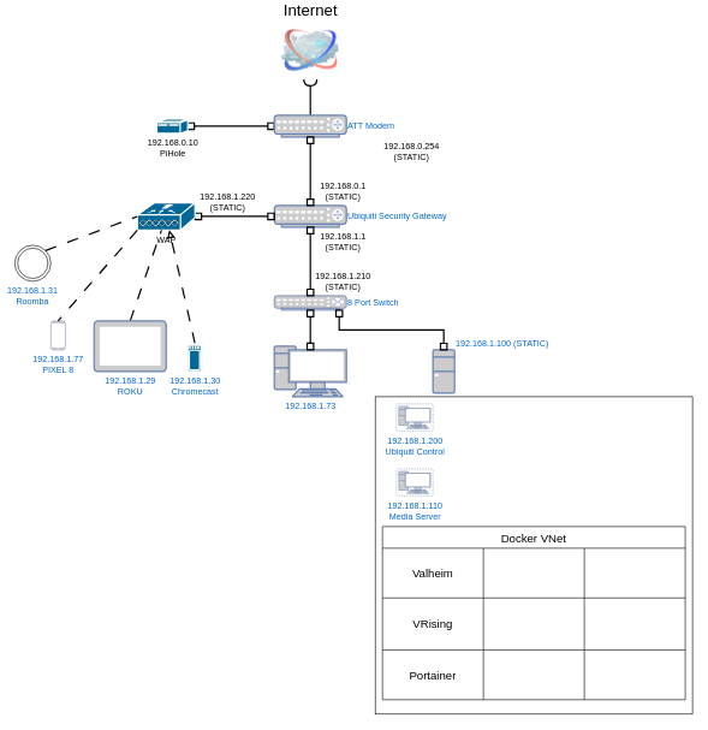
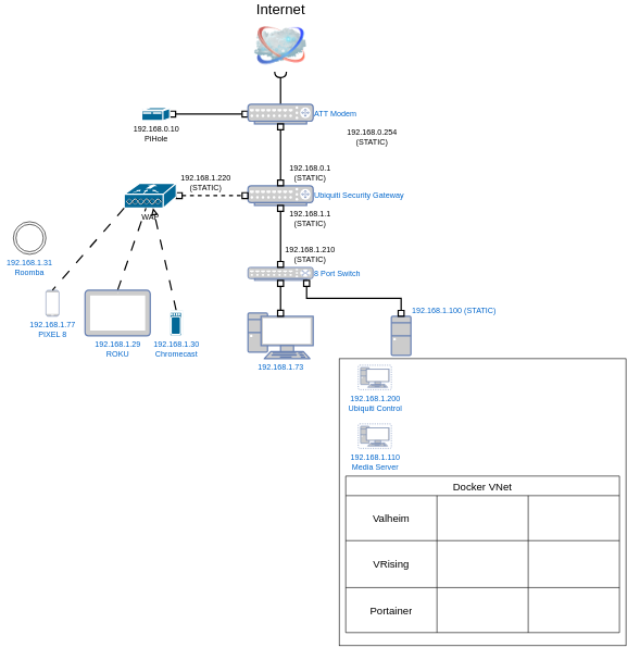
  <mxCell id="0" />
  <mxCell id="1" parent="0" />
  <mxCell id="2" value="" style="rounded=0;whiteSpace=wrap;html=1;fillColor=none;" vertex="1" parent="1"><mxGeometry x="520" y="540" width="440" height="440" as="geometry" /></mxCell>
  <mxCell id="3" value="Internet" style="image;html=1;labelBackgroundColor=#ffffff;image=img/lib/clip_art/networking/Cloud_128x128.png;rounded=1;shadow=0;comic=0;strokeWidth=2;fontSize=22;labelPosition=center;verticalLabelPosition=top;align=center;verticalAlign=bottom;" parent="1" vertex="1"><mxGeometry x="390" y="20" width="80" height="80" as="geometry" /></mxCell>
  <mxCell id="4" style="edgeStyle=orthogonalEdgeStyle;rounded=0;orthogonalLoop=1;jettySize=auto;html=1;exitX=0;exitY=0.5;exitDx=0;exitDy=0;exitPerimeter=0;endArrow=box;endFill=0;startArrow=box;startFill=0;strokeWidth=2;entryX=1;entryY=0.5;entryDx=0;entryDy=0;entryPerimeter=0;" parent="1" source="6" target="32" edge="1"><mxGeometry relative="1" as="geometry"><mxPoint x="270" y="165" as="targetPoint" /></mxGeometry></mxCell>
  <mxCell id="5" style="edgeStyle=orthogonalEdgeStyle;rounded=0;orthogonalLoop=1;jettySize=auto;html=1;exitX=0.5;exitY=0;exitDx=0;exitDy=0;exitPerimeter=0;strokeWidth=2;endArrow=halfCircle;endFill=0;" parent="1" source="6" target="3" edge="1"><mxGeometry relative="1" as="geometry" /></mxCell>
  <mxCell id="6" value="ATT Modem" style="fontColor=#0066CC;verticalAlign=middle;verticalLabelPosition=middle;labelPosition=right;align=left;html=1;outlineConnect=0;fillColor=#CCCCCC;strokeColor=#6881B3;gradientColor=none;gradientDirection=north;strokeWidth=2;shape=mxgraph.networks.router;" parent="1" vertex="1"><mxGeometry x="380" y="150" width="100" height="30" as="geometry" /></mxCell>
  <mxCell id="7" value="8 Port Switch" style="fontColor=#0066CC;verticalAlign=middle;verticalLabelPosition=middle;labelPosition=right;align=left;html=1;outlineConnect=0;fillColor=#CCCCCC;strokeColor=#6881B3;gradientColor=none;gradientDirection=north;strokeWidth=2;shape=mxgraph.networks.switch;" parent="1" vertex="1"><mxGeometry x="380" y="400" width="100" height="20" as="geometry" /></mxCell>
  <mxCell id="8" value="Ubiquiti Security Gateway" style="fontColor=#0066CC;verticalAlign=middle;verticalLabelPosition=middle;labelPosition=right;align=left;html=1;outlineConnect=0;fillColor=#CCCCCC;strokeColor=#6881B3;gradientColor=none;gradientDirection=north;strokeWidth=2;shape=mxgraph.networks.router;" parent="1" vertex="1"><mxGeometry x="380" y="275" width="100" height="30" as="geometry" /></mxCell>
  <mxCell id="9" style="edgeStyle=orthogonalEdgeStyle;rounded=0;orthogonalLoop=1;jettySize=auto;html=1;exitX=0.5;exitY=1;exitDx=0;exitDy=0;exitPerimeter=0;entryX=0.5;entryY=0;entryDx=0;entryDy=0;entryPerimeter=0;endArrow=box;endFill=0;startArrow=box;startFill=0;strokeWidth=2;" parent="1" source="6" target="8" edge="1"><mxGeometry relative="1" as="geometry" /></mxCell>
  <mxCell id="10" value="192.168.0.254&lt;br&gt;(STATIC)" style="text;html=1;align=center;verticalAlign=middle;resizable=0;points=[];autosize=1;strokeColor=none;fillColor=none;" parent="1" vertex="1"><mxGeometry x="520" y="180" width="100" height="40" as="geometry" /></mxCell>
  <mxCell id="11" value="192.168.0.1&lt;br&gt;(STATIC)" style="text;html=1;align=center;verticalAlign=middle;resizable=0;points=[];autosize=1;strokeColor=none;fillColor=none;" parent="1" vertex="1"><mxGeometry x="430" y="235" width="90" height="40" as="geometry" /></mxCell>
  <mxCell id="12" style="edgeStyle=orthogonalEdgeStyle;rounded=0;orthogonalLoop=1;jettySize=auto;html=1;exitX=0.5;exitY=1;exitDx=0;exitDy=0;exitPerimeter=0;entryX=0.5;entryY=0;entryDx=0;entryDy=0;entryPerimeter=0;strokeWidth=2;endArrow=box;endFill=0;startArrow=box;startFill=0;" parent="1" source="8" target="7" edge="1"><mxGeometry relative="1" as="geometry" /></mxCell>
  <mxCell id="13" value="192.168.1.210&lt;br&gt;(STATIC)" style="text;html=1;align=center;verticalAlign=middle;resizable=0;points=[];autosize=1;strokeColor=none;fillColor=none;" parent="1" vertex="1"><mxGeometry x="425" y="360" width="100" height="40" as="geometry" /></mxCell>
  <mxCell id="14" value="192.168.1.1&lt;br&gt;(STATIC)" style="text;html=1;align=center;verticalAlign=middle;resizable=0;points=[];autosize=1;strokeColor=none;fillColor=none;" parent="1" vertex="1"><mxGeometry x="430" y="305" width="90" height="40" as="geometry" /></mxCell>
- <mxCell id="15" style="edgeStyle=orthogonalEdgeStyle;rounded=0;orthogonalLoop=1;jettySize=auto;html=1;exitX=1;exitY=0.5;exitDx=0;exitDy=0;exitPerimeter=0;endArrow=box;endFill=0;startArrow=box;startFill=0;strokeWidth=2;" parent="1" source="16" target="8" edge="1"><mxGeometry relative="1" as="geometry" /></mxCell>
+ <mxCell id="15" style="edgeStyle=orthogonalEdgeStyle;rounded=0;orthogonalLoop=1;jettySize=auto;html=1;exitX=1;exitY=0.5;exitDx=0;exitDy=0;exitPerimeter=0;endArrow=box;endFill=0;startArrow=box;startFill=0;strokeWidth=2;dashed=1;" parent="1" source="16" target="8" edge="1"><mxGeometry relative="1" as="geometry" /></mxCell>
  <mxCell id="16" value="WAP" style="shape=mxgraph.cisco.wireless.wlan_controller;sketch=0;html=1;pointerEvents=1;dashed=0;fillColor=#036897;strokeColor=#ffffff;strokeWidth=2;verticalLabelPosition=bottom;verticalAlign=top;align=center;outlineConnect=0;rotation=0;" parent="1" vertex="1"><mxGeometry x="190" y="271" width="80" height="38" as="geometry" /></mxCell>
  <mxCell id="17" value="192.168.1.220&lt;br&gt;(STATIC)" style="text;html=1;align=center;verticalAlign=middle;resizable=0;points=[];autosize=1;strokeColor=none;fillColor=none;" parent="1" vertex="1"><mxGeometry x="265" y="250" width="100" height="40" as="geometry" /></mxCell>
  <mxCell id="18" value="192.168.1.73" style="fontColor=#0066CC;verticalAlign=top;verticalLabelPosition=bottom;labelPosition=center;align=center;html=1;outlineConnect=0;fillColor=#CCCCCC;strokeColor=#6881B3;gradientColor=none;gradientDirection=north;strokeWidth=2;shape=mxgraph.networks.pc;" parent="1" vertex="1"><mxGeometry x="380" y="470" width="100" height="70" as="geometry" /></mxCell>
  <mxCell id="19" style="edgeStyle=orthogonalEdgeStyle;rounded=0;orthogonalLoop=1;jettySize=auto;html=1;exitX=0.5;exitY=1;exitDx=0;exitDy=0;exitPerimeter=0;entryX=0.5;entryY=0.07;entryDx=0;entryDy=0;entryPerimeter=0;endArrow=box;endFill=0;startArrow=box;startFill=0;strokeWidth=2;" parent="1" source="7" target="18" edge="1"><mxGeometry relative="1" as="geometry" /></mxCell>
  <mxCell id="20" value="192.168.1.77&lt;br&gt;PIXEL 8" style="fontColor=#0066CC;verticalAlign=top;verticalLabelPosition=bottom;labelPosition=center;align=center;html=1;outlineConnect=0;fillColor=#CCCCCC;strokeColor=#6881B3;gradientColor=none;gradientDirection=north;strokeWidth=2;shape=mxgraph.networks.mobile;" parent="1" vertex="1"><mxGeometry x="70" y="435" width="20" height="40" as="geometry" /></mxCell>
  <mxCell id="21" style="rounded=0;orthogonalLoop=1;jettySize=auto;html=1;exitX=0;exitY=1;exitDx=0;exitDy=0;exitPerimeter=0;entryX=0.5;entryY=0;entryDx=0;entryDy=0;entryPerimeter=0;dashed=1;dashPattern=8 8;strokeWidth=2;endArrow=none;endFill=0;startArrow=none;startFill=0;" parent="1" source="16" target="20" edge="1"><mxGeometry relative="1" as="geometry" /></mxCell>
  <mxCell id="22" value="192.168.1.100 (STATIC)" style="fontColor=#0066CC;verticalAlign=bottom;verticalLabelPosition=top;labelPosition=right;align=left;html=1;outlineConnect=0;fillColor=#CCCCCC;strokeColor=#6881B3;gradientColor=none;gradientDirection=north;strokeWidth=2;shape=mxgraph.networks.desktop_pc;" parent="1" vertex="1"><mxGeometry x="600" y="475" width="30" height="60" as="geometry" /></mxCell>
  <mxCell id="23" style="rounded=0;orthogonalLoop=1;jettySize=auto;html=1;exitX=0.5;exitY=0;exitDx=0;exitDy=0;exitPerimeter=0;dashed=1;strokeWidth=2;dashPattern=8 8;endArrow=none;endFill=0;" parent="1" source="24" target="16" edge="1"><mxGeometry relative="1" as="geometry" /></mxCell>
  <mxCell id="24" value="192.168.1.29&lt;br&gt;ROKU" style="fontColor=#0066CC;verticalAlign=top;verticalLabelPosition=bottom;labelPosition=center;align=center;html=1;outlineConnect=0;fillColor=#CCCCCC;strokeColor=#6881B3;gradientColor=none;gradientDirection=north;strokeWidth=2;shape=mxgraph.networks.tablet;" parent="1" vertex="1"><mxGeometry x="130" y="435" width="100" height="70" as="geometry" /></mxCell>
  <mxCell id="25" style="rounded=0;orthogonalLoop=1;jettySize=auto;html=1;exitX=0.5;exitY=0;exitDx=0;exitDy=0;exitPerimeter=0;dashed=1;dashPattern=8 8;strokeWidth=2;endArrow=block;endFill=0;" parent="1" source="26" target="16" edge="1"><mxGeometry relative="1" as="geometry" /></mxCell>
  <mxCell id="26" value="&lt;font color=&quot;#0066cc&quot;&gt;192.168.1.30&lt;br&gt;Chromecast&lt;/font&gt;" style="shape=mxgraph.cisco.wireless.wireless;sketch=0;html=1;pointerEvents=1;dashed=0;fillColor=#036897;strokeColor=#ffffff;strokeWidth=2;verticalLabelPosition=bottom;verticalAlign=top;align=center;outlineConnect=0;" parent="1" vertex="1"><mxGeometry x="260" y="466.5" width="20" height="38.5" as="geometry" /></mxCell>
  <mxCell id="27" value="192.168.1.31&lt;br&gt;Roomba" style="ellipse;shape=doubleEllipse;whiteSpace=wrap;html=1;aspect=fixed;labelPosition=center;verticalLabelPosition=bottom;align=center;verticalAlign=top;fontColor=#0066CC;" parent="1" vertex="1"><mxGeometry x="20" y="330" width="50" height="50" as="geometry" /></mxCell>
- <mxCell id="28" style="rounded=0;orthogonalLoop=1;jettySize=auto;html=1;exitX=1;exitY=0;exitDx=0;exitDy=0;entryX=0;entryY=0.5;entryDx=0;entryDy=0;entryPerimeter=0;dashed=1;dashPattern=8 8;strokeWidth=2;endArrow=none;endFill=0;" parent="1" source="27" target="16" edge="1"><mxGeometry relative="1" as="geometry" /></mxCell>
  <mxCell id="29" style="edgeStyle=orthogonalEdgeStyle;rounded=0;orthogonalLoop=1;jettySize=auto;html=1;exitX=0.9;exitY=1;exitDx=0;exitDy=0;exitPerimeter=0;entryX=0.5;entryY=0;entryDx=0;entryDy=0;entryPerimeter=0;strokeWidth=2;endArrow=box;endFill=0;startArrow=box;startFill=0;" parent="1" source="7" target="22" edge="1"><mxGeometry relative="1" as="geometry" /></mxCell>
  <mxCell id="30" value="192.168.1.110&lt;br&gt;Media Server" style="fontColor=#0066CC;verticalAlign=top;verticalLabelPosition=bottom;labelPosition=center;align=center;html=1;outlineConnect=0;fillColor=#CCCCCC;strokeColor=#6881B3;gradientColor=none;gradientDirection=north;strokeWidth=2;shape=mxgraph.networks.virtual_pc;" parent="1" vertex="1"><mxGeometry x="549.26" y="640" width="50.74" height="37.5" as="geometry" /></mxCell>
  <mxCell id="31" value="192.168.1.200&lt;br&gt;Ubiquiti Control" style="fontColor=#0066CC;verticalAlign=top;verticalLabelPosition=bottom;labelPosition=center;align=center;html=1;outlineConnect=0;fillColor=#CCCCCC;strokeColor=#6881B3;gradientColor=none;gradientDirection=north;strokeWidth=2;shape=mxgraph.networks.virtual_pc;" parent="1" vertex="1"><mxGeometry x="549.26" y="550" width="50.74" height="37.5" as="geometry" /></mxCell>
  <mxCell id="32" value="192.168.0.10&lt;br&gt;PiHole" style="shape=mxgraph.cisco.computers_and_peripherals.ibm_mini_as400;sketch=0;html=1;pointerEvents=1;dashed=0;fillColor=#036897;strokeColor=#ffffff;strokeWidth=2;verticalLabelPosition=bottom;verticalAlign=top;align=center;outlineConnect=0;" parent="1" vertex="1"><mxGeometry x="217" y="155" width="43" height="20" as="geometry" /></mxCell>
  <mxCell id="33" value="Docker VNet" style="shape=table;startSize=30;container=1;collapsible=0;childLayout=tableLayout;strokeColor=default;fontSize=16;" vertex="1" parent="1"><mxGeometry x="530" y="720" width="420" height="240" as="geometry" /></mxCell>
  <mxCell id="34" value="" style="shape=tableRow;horizontal=0;startSize=0;swimlaneHead=0;swimlaneBody=0;strokeColor=inherit;top=0;left=0;bottom=0;right=0;collapsible=0;dropTarget=0;fillColor=none;points=[[0,0.5],[1,0.5]];portConstraint=eastwest;fontSize=16;" vertex="1" parent="33"><mxGeometry y="30" width="420" height="69" as="geometry" /></mxCell>
  <mxCell id="35" value="Valheim" style="shape=partialRectangle;html=1;whiteSpace=wrap;connectable=0;strokeColor=inherit;overflow=hidden;fillColor=none;top=0;left=0;bottom=0;right=0;pointerEvents=1;fontSize=16;" vertex="1" parent="34"><mxGeometry width="140" height="69" as="geometry"><mxRectangle width="140" height="69" as="alternateBounds" /></mxGeometry></mxCell>
  <mxCell id="36" value="" style="shape=partialRectangle;html=1;whiteSpace=wrap;connectable=0;strokeColor=inherit;overflow=hidden;fillColor=none;top=0;left=0;bottom=0;right=0;pointerEvents=1;fontSize=16;" vertex="1" parent="34"><mxGeometry x="140" width="140" height="69" as="geometry"><mxRectangle width="140" height="69" as="alternateBounds" /></mxGeometry></mxCell>
  <mxCell id="37" value="" style="shape=partialRectangle;html=1;whiteSpace=wrap;connectable=0;strokeColor=inherit;overflow=hidden;fillColor=none;top=0;left=0;bottom=0;right=0;pointerEvents=1;fontSize=16;" vertex="1" parent="34"><mxGeometry x="280" width="140" height="69" as="geometry"><mxRectangle width="140" height="69" as="alternateBounds" /></mxGeometry></mxCell>
  <mxCell id="38" value="" style="shape=tableRow;horizontal=0;startSize=0;swimlaneHead=0;swimlaneBody=0;strokeColor=inherit;top=0;left=0;bottom=0;right=0;collapsible=0;dropTarget=0;fillColor=none;points=[[0,0.5],[1,0.5]];portConstraint=eastwest;fontSize=16;" vertex="1" parent="33"><mxGeometry y="99" width="420" height="72" as="geometry" /></mxCell>
  <mxCell id="39" value="VRising" style="shape=partialRectangle;html=1;whiteSpace=wrap;connectable=0;strokeColor=inherit;overflow=hidden;fillColor=none;top=0;left=0;bottom=0;right=0;pointerEvents=1;fontSize=16;" vertex="1" parent="38"><mxGeometry width="140" height="72" as="geometry"><mxRectangle width="140" height="72" as="alternateBounds" /></mxGeometry></mxCell>
  <mxCell id="40" value="" style="shape=partialRectangle;html=1;whiteSpace=wrap;connectable=0;strokeColor=inherit;overflow=hidden;fillColor=none;top=0;left=0;bottom=0;right=0;pointerEvents=1;fontSize=16;" vertex="1" parent="38"><mxGeometry x="140" width="140" height="72" as="geometry"><mxRectangle width="140" height="72" as="alternateBounds" /></mxGeometry></mxCell>
  <mxCell id="41" value="" style="shape=partialRectangle;html=1;whiteSpace=wrap;connectable=0;strokeColor=inherit;overflow=hidden;fillColor=none;top=0;left=0;bottom=0;right=0;pointerEvents=1;fontSize=16;" vertex="1" parent="38"><mxGeometry x="280" width="140" height="72" as="geometry"><mxRectangle width="140" height="72" as="alternateBounds" /></mxGeometry></mxCell>
  <mxCell id="42" value="" style="shape=tableRow;horizontal=0;startSize=0;swimlaneHead=0;swimlaneBody=0;strokeColor=inherit;top=0;left=0;bottom=0;right=0;collapsible=0;dropTarget=0;fillColor=none;points=[[0,0.5],[1,0.5]];portConstraint=eastwest;fontSize=16;" vertex="1" parent="33"><mxGeometry y="171" width="420" height="69" as="geometry" /></mxCell>
  <mxCell id="43" value="Portainer" style="shape=partialRectangle;html=1;whiteSpace=wrap;connectable=0;strokeColor=inherit;overflow=hidden;fillColor=none;top=0;left=0;bottom=0;right=0;pointerEvents=1;fontSize=16;" vertex="1" parent="42"><mxGeometry width="140" height="69" as="geometry"><mxRectangle width="140" height="69" as="alternateBounds" /></mxGeometry></mxCell>
  <mxCell id="44" value="" style="shape=partialRectangle;html=1;whiteSpace=wrap;connectable=0;strokeColor=inherit;overflow=hidden;fillColor=none;top=0;left=0;bottom=0;right=0;pointerEvents=1;fontSize=16;" vertex="1" parent="42"><mxGeometry x="140" width="140" height="69" as="geometry"><mxRectangle width="140" height="69" as="alternateBounds" /></mxGeometry></mxCell>
  <mxCell id="45" value="" style="shape=partialRectangle;html=1;whiteSpace=wrap;connectable=0;strokeColor=inherit;overflow=hidden;fillColor=none;top=0;left=0;bottom=0;right=0;pointerEvents=1;fontSize=16;" vertex="1" parent="42"><mxGeometry x="280" width="140" height="69" as="geometry"><mxRectangle width="140" height="69" as="alternateBounds" /></mxGeometry></mxCell>
